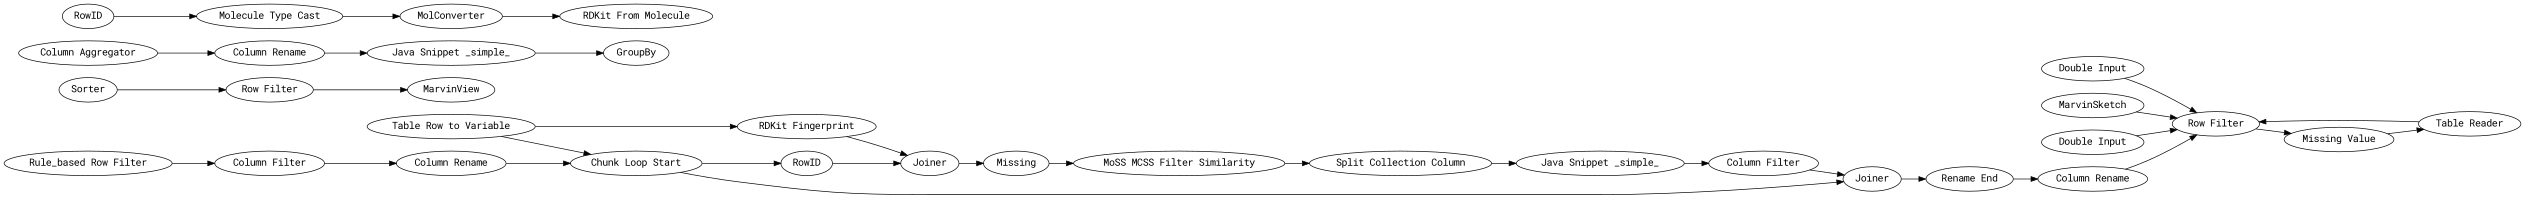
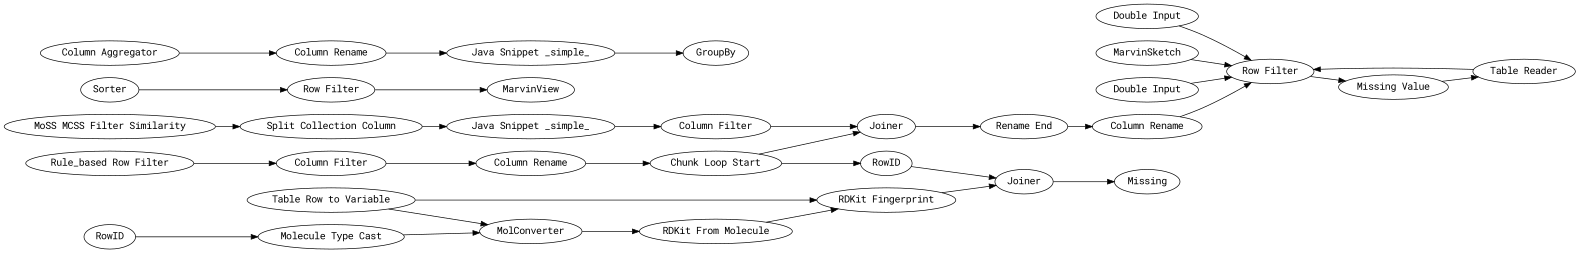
  digraph {
    fontname="Roboto Mono"
    rankdir=LR
    node [fontname="Roboto Mono"]
    edge [fontname="Roboto Mono"]
    n1 [label="RDKit Fingerprint"]
    n2 [label=Joiner]
    n3 [label=Missing]
    n4 [label="Table Row to Variable"]
    n5 [label="Chunk Loop Start"]
    n6 [label="MoSS MCSS Filter Similarity"]
    n7 [label=Sorter]
    n8 [label="Row Filter"]
    n9 [label=MarvinView]
    n10 [label="Missing Value"]
    n11 [label="Table Reader"]
    n12 [label="Column Aggregator"]
    n13 [label="Column Rename"]
    n14 [label="Java Snippet _simple_"]
    n15 [label="Column Rename"]
    n16 [label="Row Filter"]
    n17 [label="Java Snippet _simple_"]
    n18 [label="Column Filter"]
    n19 [label=Joiner]
    n20 [label="Rename End"]
    n21 [label="Double Input"]
    n22 [label=RowID]
    n23 [label="Molecule Type Cast"]
    n24 [label=MolConverter]
    n25 [label="RDKit From Molecule"]
    n26 [label="Split Collection Column"]
    n27 [label="Column Filter"]
    n28 [label="Column Rename"]
    n29 [label=RowID]
    n30 [label=GroupBy]
    n31 [label="Rule_based Row Filter"]
    n32 [label=MarvinSketch]
    n33 [label="Double Input"]
    n1 -> n2
    n2 -> n3
-   n3 -> n6
    n4 -> n1
-   n4 -> n5
+   n4 -> n24
    n5 -> n19
    n5 -> n22
    n6 -> n26
    n7 -> n8
    n8 -> n9
    n10 -> n11
    n11 -> n16
    n12 -> n13
    n13 -> n14
    n14 -> n30
    n15 -> n16
    n16 -> n10
    n17 -> n18
    n18 -> n19
    n19 -> n20
    n20 -> n15
    n21 -> n16
    n22 -> n2
    n23 -> n24
    n24 -> n25
+   n25 -> n1
    n26 -> n17
    n27 -> n28
    n28 -> n5
    n29 -> n23
    n31 -> n27
    n32 -> n16
    n33 -> n16
  }
